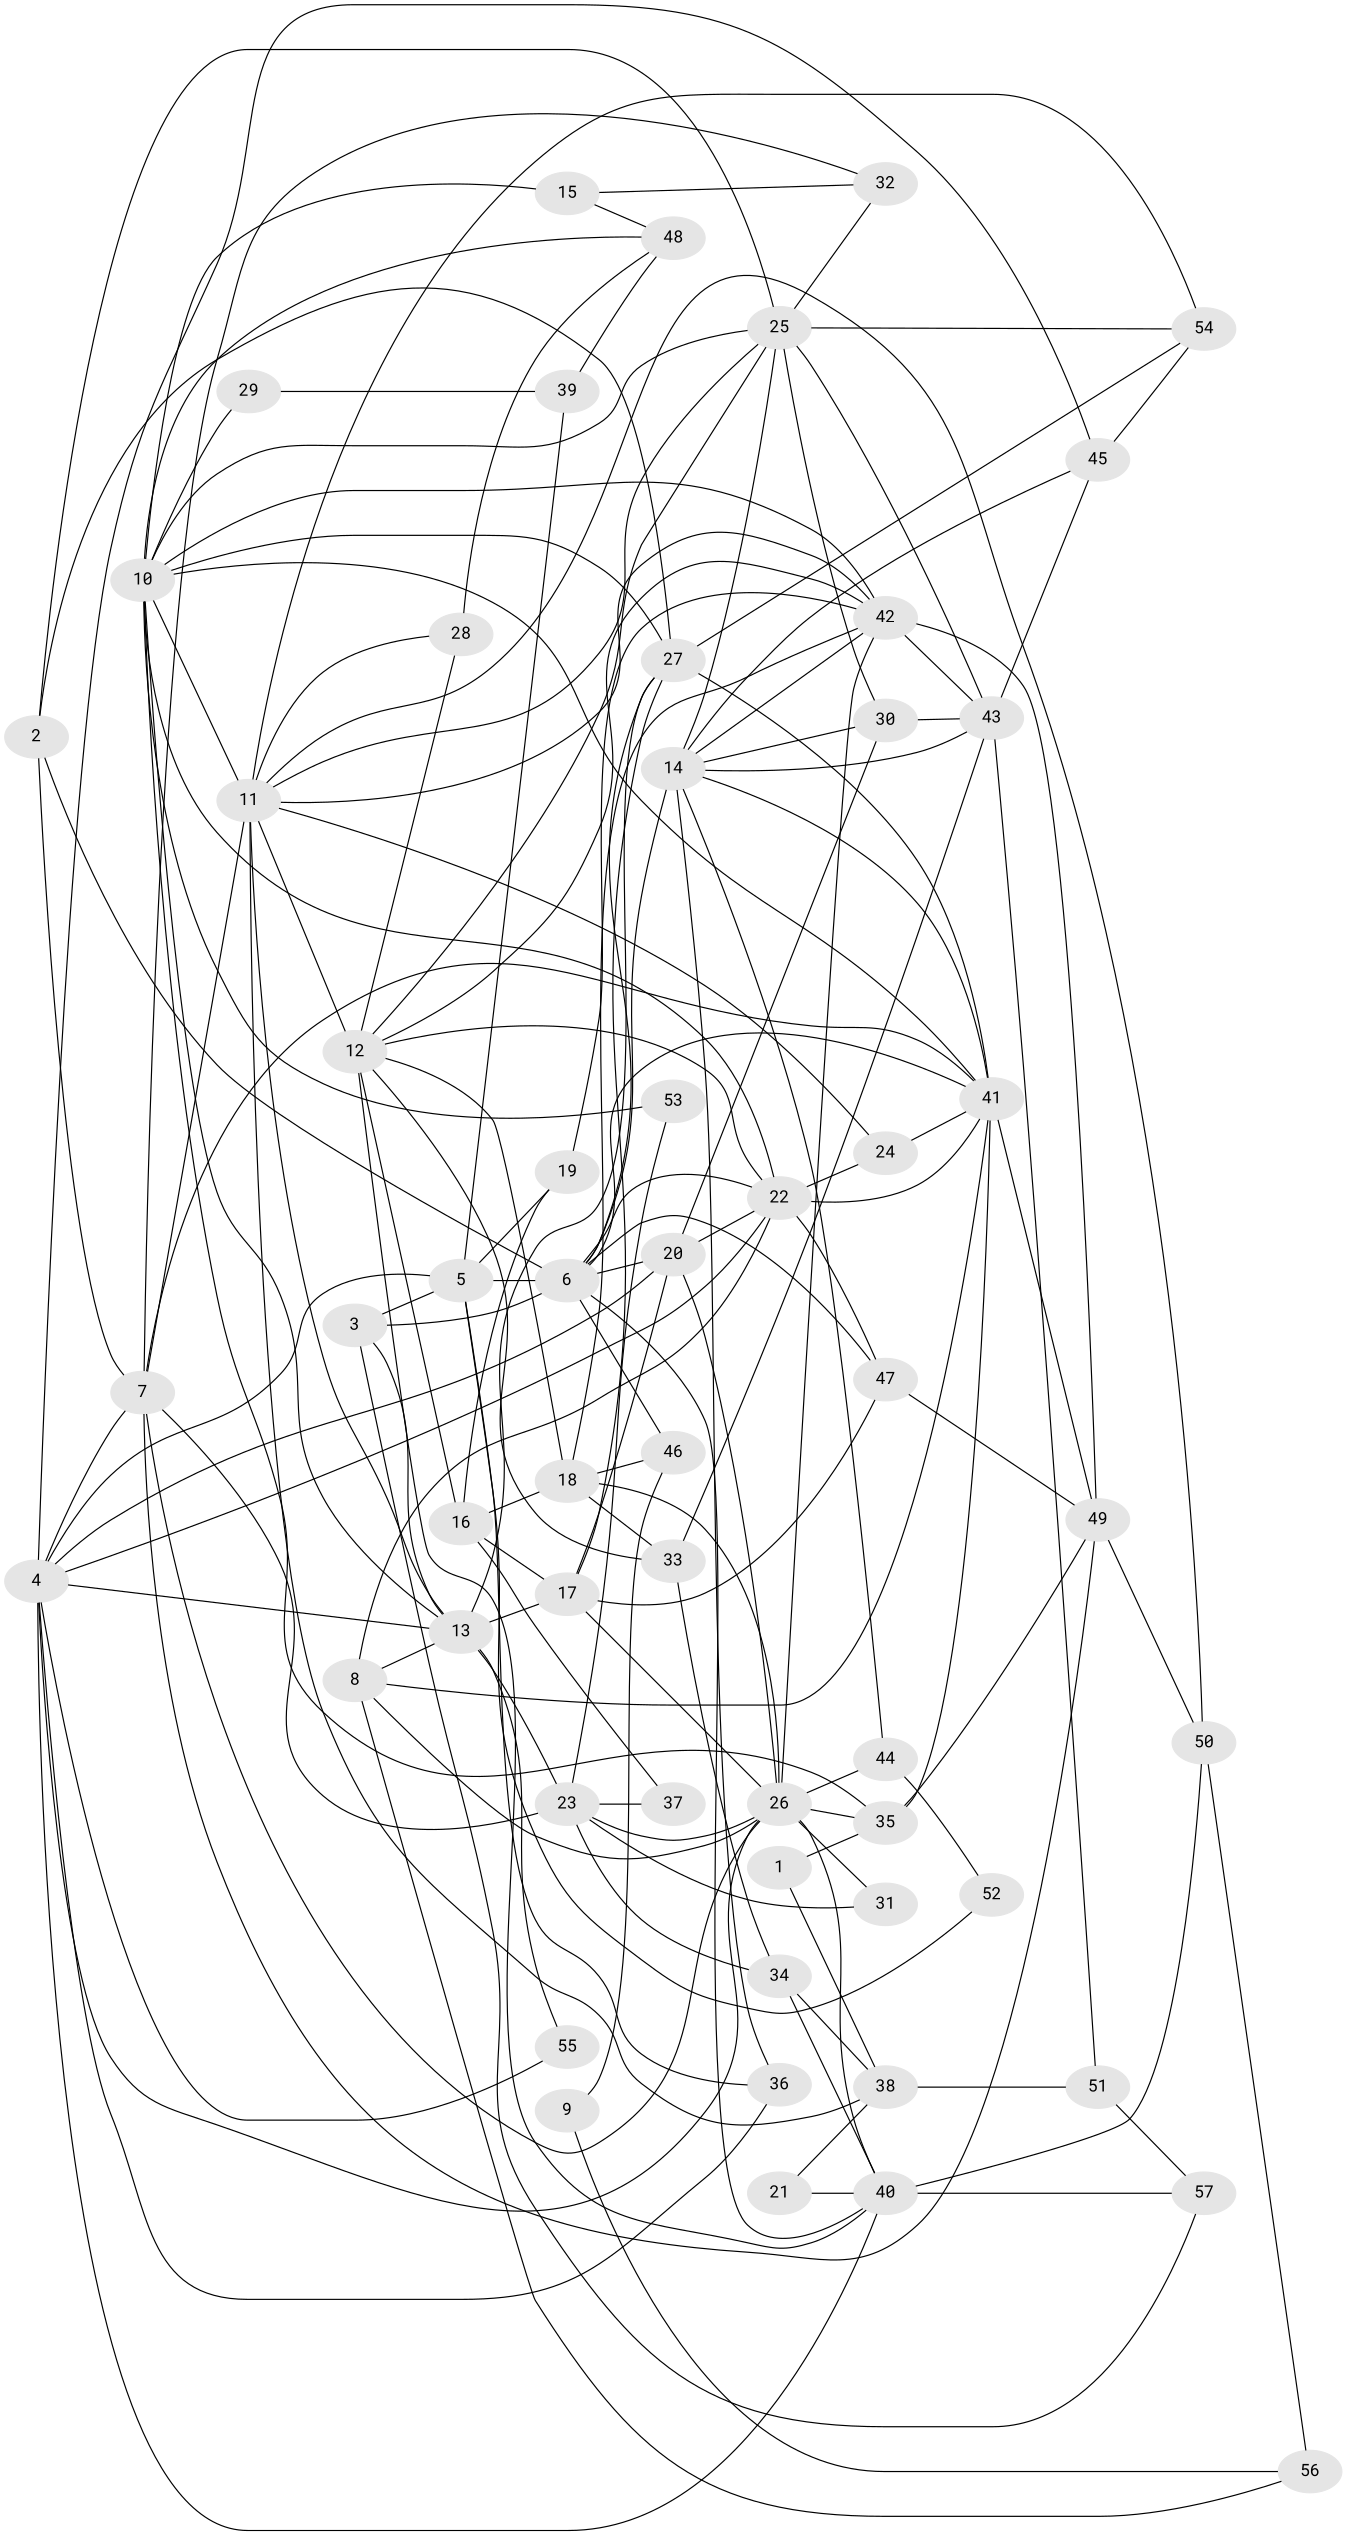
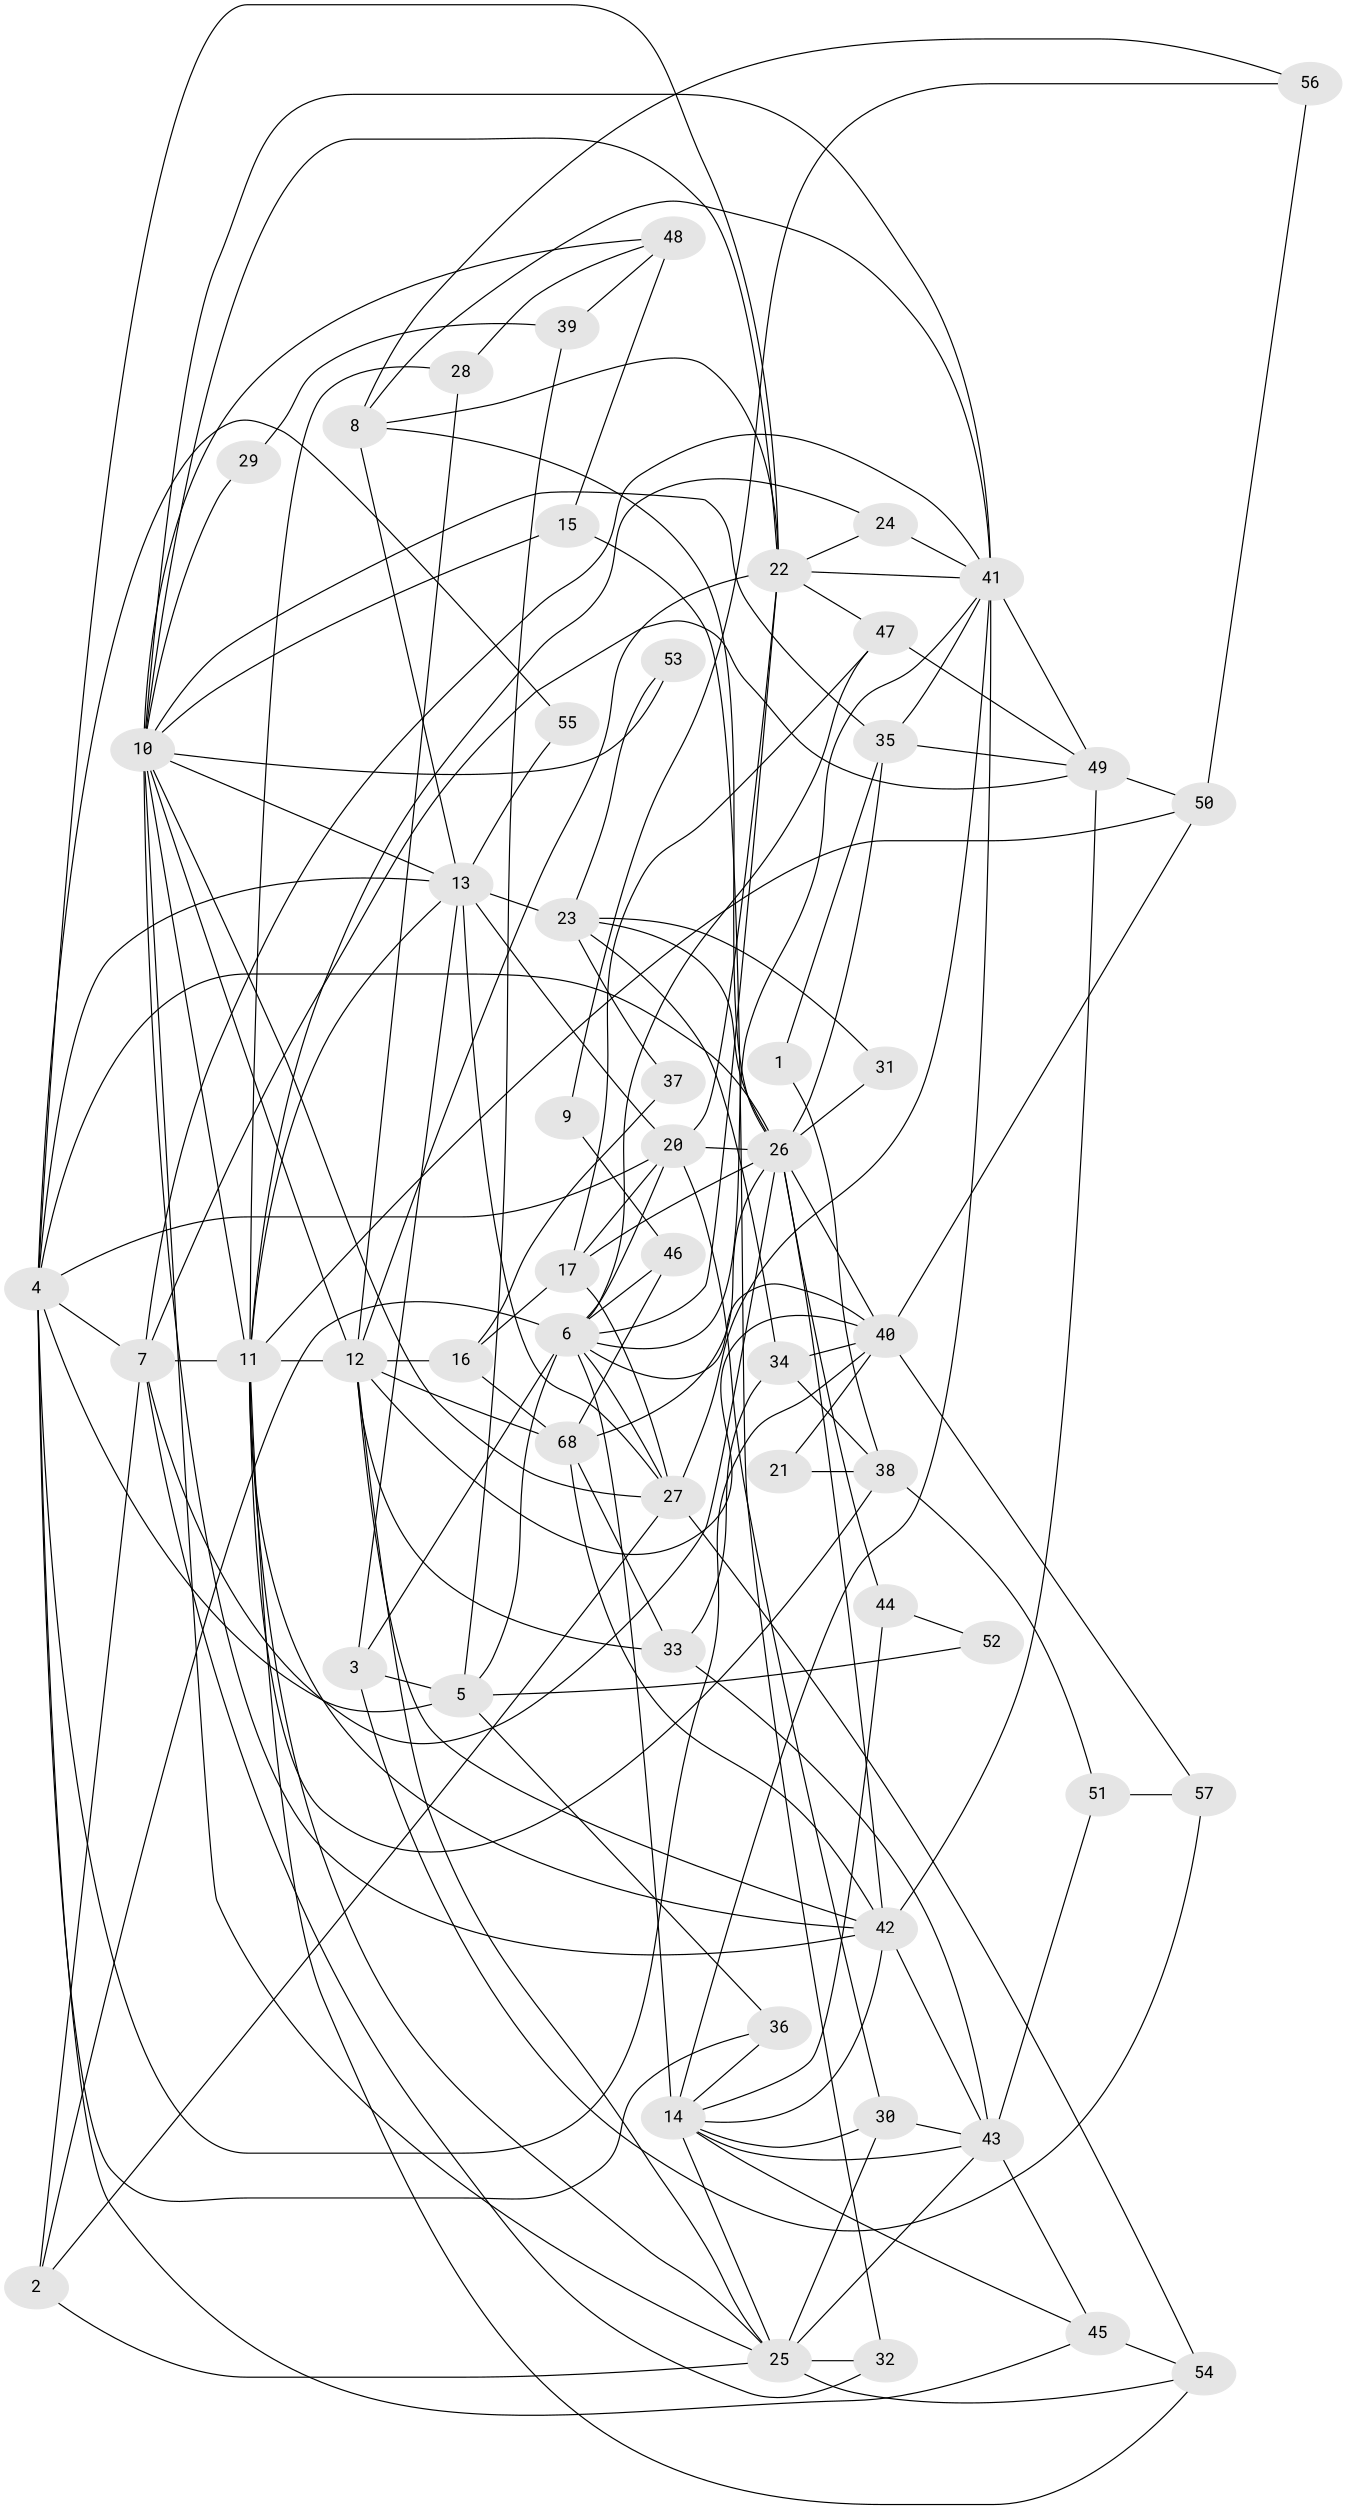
  graph {
    fontname="Roboto Mono"
    rankdir=LR
    node [color=gray90 fontname="Roboto Mono" style=filled]
    edge [fontname="Roboto Mono" weight=1.0]
    1
    35
    38
    41
    49
    51
    2
    6
    7
    25
    27
    20
    22
    40
    14
    46
    47
    26
    11
    23
    32
    54
    30
    43
    3
    5
    13
    57
    36
-   19
    39
    52
    55
    17
    4
    45
    24
    42
    44
    31
    50
    48
    12
    28
    53
    34
    37
    8
    56
    9
    10
    15
    29
    16
-   18
+   18 [label=68]
    33
    21
    1 -- 35
    1 -- 38
    35 -- 41
    35 -- 49
    38 -- 51
    41 -- 49
    49 -- 50
    51 -- 57
    2 -- 6
    2 -- 7
    2 -- 25
    2 -- 27
    6 -- 41
    6 -- 27
    6 -- 20
    6 -- 22
    6 -- 40
    6 -- 14
    6 -- 46
    6 -- 47
    7 -- 41
    7 -- 49
    7 -- 26
    7 -- 11
-   7 -- 23
    7 -- 32
    25 -- 32
    25 -- 54
    25 -- 30
    25 -- 43 [weight=2.0]
    27 -- 41
    27 -- 54
    20 -- 22
    20 -- 26
    20 -- 30
    22 -- 41
    22 -- 47
    22 -- 24 [weight=2.0]
    40 -- 57
    40 -- 50
    14 -- 41
    14 -- 25
    14 -- 30
    14 -- 43
    14 -- 36
    14 -- 45
    14 -- 42
    14 -- 44
    47 -- 49
    26 -- 35
    26 -- 40
    26 -- 42
    26 -- 44
    26 -- 31
    11 -- 38
    11 -- 25
    11 -- 54
    11 -- 13
    11 -- 24
    11 -- 42 [weight=2.0]
    11 -- 50
    11 -- 12 [weight=3.0]
    11 -- 28
    23 -- 26
    23 -- 31
    23 -- 53
    23 -- 34
    23 -- 37 [weight=2.0]
    30 -- 43
    43 -- 51
    43 -- 45
    3 -- 6
    3 -- 5
    3 -- 13
    3 -- 57
    5 -- 6
    5 -- 36
-   5 -- 19
    5 -- 39
    5 -- 52
    13 -- 27
    13 -- 23
    13 -- 55
-   13 -- 17
-   19 -- 42
+   13 -- 20
    39 -- 48
    17 -- 27
    17 -- 20
    17 -- 47
    17 -- 26
    4 -- 7
    4 -- 20
    4 -- 22
    4 -- 40
    4 -- 26
    4 -- 5
    4 -- 13
    4 -- 36
    4 -- 55
    4 -- 45
    45 -- 54
    24 -- 41
    42 -- 49
    42 -- 43
    44 -- 52
    50 -- 56
    12 -- 25
    12 -- 22
    12 -- 40
    12 -- 42
    12 -- 28
    12 -- 16
    12 -- 18
    12 -- 33
    28 -- 48
    34 -- 38
    34 -- 40
    8 -- 41
    8 -- 22
    8 -- 26
    8 -- 13
    8 -- 56
    9 -- 46
    9 -- 56
    10 -- 35
    10 -- 41 [weight=2.0]
    10 -- 25
    10 -- 27
    10 -- 22
    10 -- 11
    10 -- 13 [weight=3.0]
    10 -- 42
    10 -- 48
+   10 -- 12 [weight=3.0]
    10 -- 53
    10 -- 15
    10 -- 29
    15 -- 32
    15 -- 48
    29 -- 39
-   16 -- 19
    16 -- 17
    16 -- 37
    16 -- 18
    18 -- 46
    18 -- 26
    18 -- 42
    18 -- 33
    33 -- 43
    33 -- 34
    21 -- 38
    21 -- 40
  }
